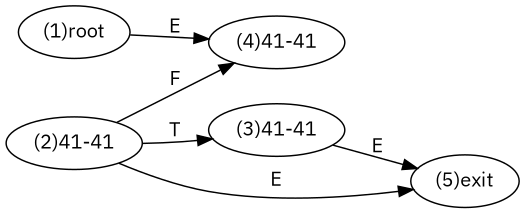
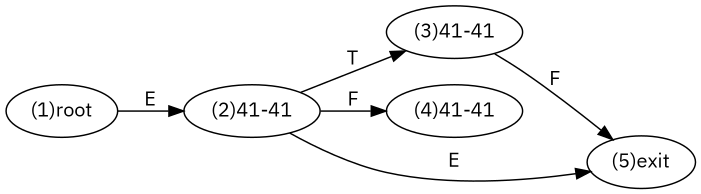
  digraph {
    fontname="IBM Plex Sans"
    rankdir=LR
    node [fontname="IBM Plex Sans"]
    edge [fontname="IBM Plex Sans"]
    n1 [label="(1)root"]
    n2 [label="(2)41-41"]
    n3 [label="(3)41-41"]
    n4 [label="(4)41-41"]
    n5 [label="(5)exit"]
-   n1 -> n4 [label=E]
+   n1 -> n2 [label=E]
    n2 -> n3 [label=T]
    n2 -> n4 [label=F]
    n2 -> n5 [label=E]
-   n3 -> n5 [label=E]
+   n3 -> n5 [label=F]
  }
